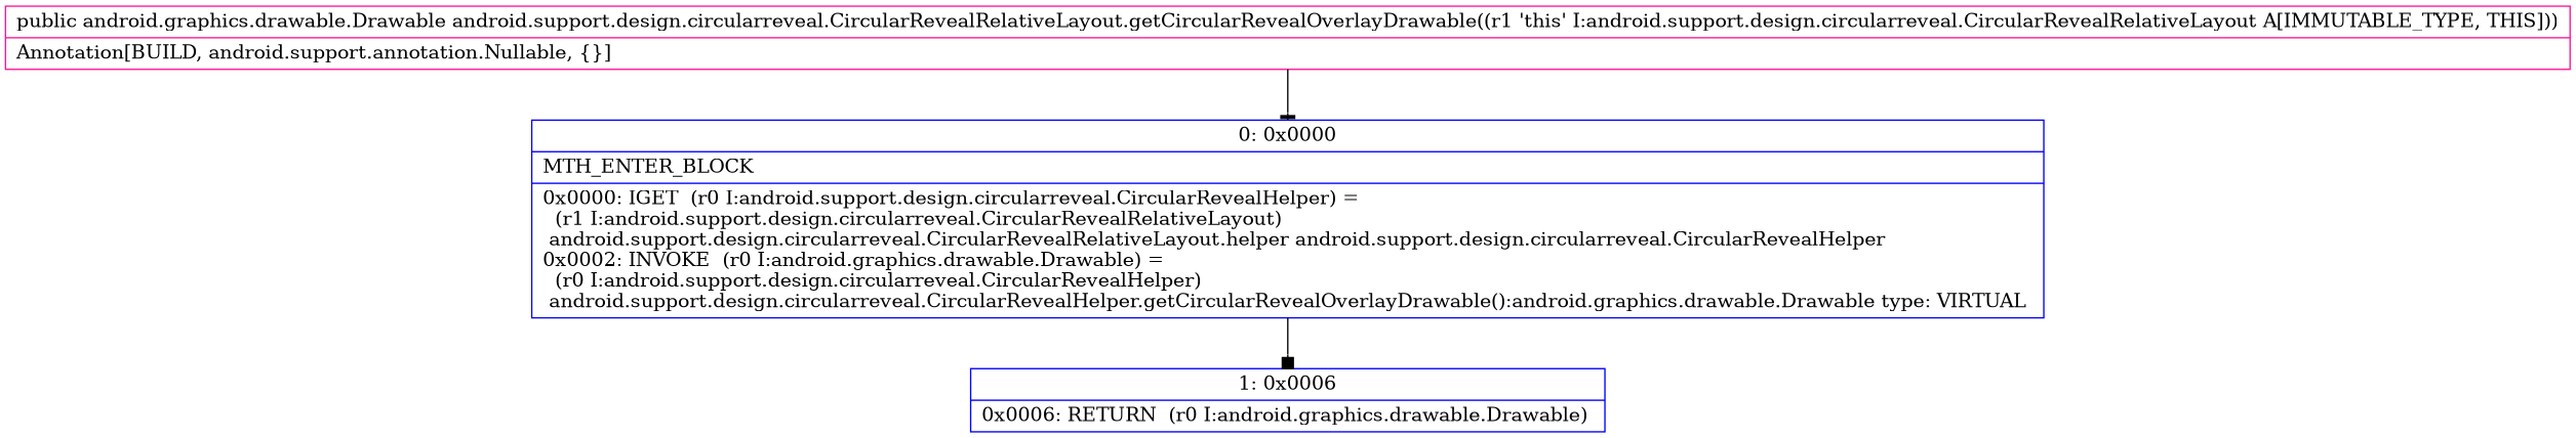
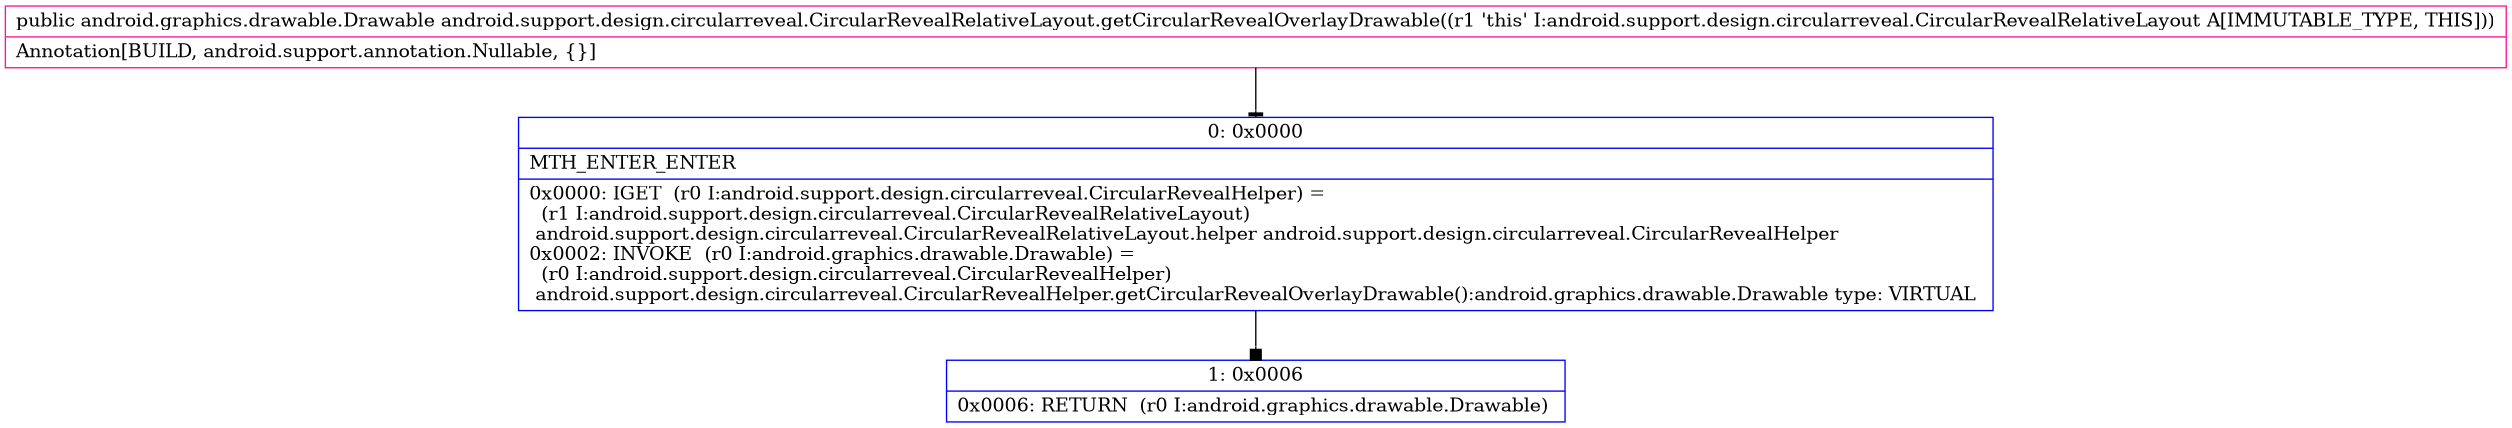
  digraph {
    node [shape=record color=blue]
    edge [style=solid]
-   n1 [label="{0\:\ 0x0000|MTH_ENTER_BLOCK\l|0x0000: IGET  (r0 I:android.support.design.circularreveal.CircularRevealHelper) = \l  (r1 I:android.support.design.circularreveal.CircularRevealRelativeLayout)\l android.support.design.circularreveal.CircularRevealRelativeLayout.helper android.support.design.circularreveal.CircularRevealHelper \l0x0002: INVOKE  (r0 I:android.graphics.drawable.Drawable) = \l  (r0 I:android.support.design.circularreveal.CircularRevealHelper)\l android.support.design.circularreveal.CircularRevealHelper.getCircularRevealOverlayDrawable():android.graphics.drawable.Drawable type: VIRTUAL \l}"]
+   n1 [label="{0\:\ 0x0000|MTH_ENTER_ENTER\l|0x0000: IGET  (r0 I:android.support.design.circularreveal.CircularRevealHelper) = \l  (r1 I:android.support.design.circularreveal.CircularRevealRelativeLayout)\l android.support.design.circularreveal.CircularRevealRelativeLayout.helper android.support.design.circularreveal.CircularRevealHelper \l0x0002: INVOKE  (r0 I:android.graphics.drawable.Drawable) = \l  (r0 I:android.support.design.circularreveal.CircularRevealHelper)\l android.support.design.circularreveal.CircularRevealHelper.getCircularRevealOverlayDrawable():android.graphics.drawable.Drawable type: VIRTUAL \l}"]
    n2 [label="{1\:\ 0x0006|0x0006: RETURN  (r0 I:android.graphics.drawable.Drawable) \l}"]
    n3 [label="{public android.graphics.drawable.Drawable android.support.design.circularreveal.CircularRevealRelativeLayout.getCircularRevealOverlayDrawable((r1 'this' I:android.support.design.circularreveal.CircularRevealRelativeLayout A[IMMUTABLE_TYPE, THIS]))  | Annotation[BUILD, android.support.annotation.Nullable, \{\}]\l}" color=deeppink]
    n1 -> n2 [arrowhead=box]
    n3 -> n1 [arrowhead=tee]
  }
